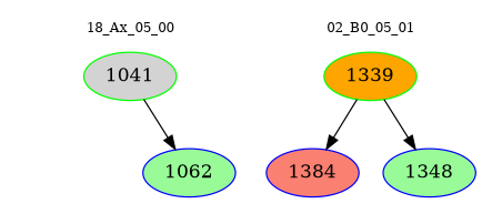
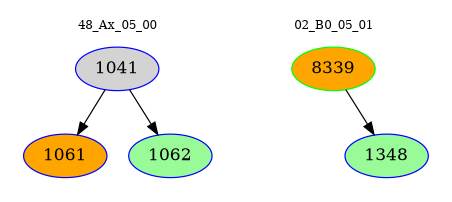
  digraph {
    node [color=blue fillcolor=orange style=filled]
    edge [color=black]
-   n1 [color=green fillcolor=lightgrey label=1041]
+   n1 [fillcolor=lightgrey label=1041]
+   n2 [label=1061]
    n3 [fillcolor=palegreen label=1062]
-   n4 [color=green label=1339]
-   n5 [fillcolor=salmon label=1384]
+   n4 [color=green label=8339]
    n6 [fillcolor=palegreen label=1348]
    subgraph cluster_1 {
      color=white
      fontsize=10
-     label="18_Ax_05_00"
+     label="48_Ax_05_00"
      n1
+     n2
      n3
    }
    subgraph cluster_2 {
      color=white
      fontsize=10
      label="02_B0_05_01"
      n4
-     n5
      n6
    }
+   n1 -> n2
    n1 -> n3
-   n4 -> n5
    n4 -> n6
  }
